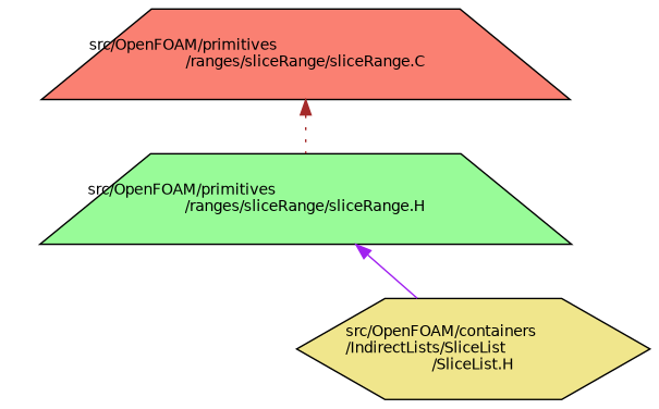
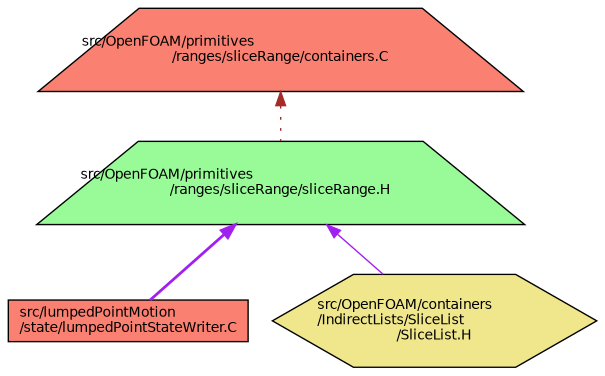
  digraph {
    node [color=black fillcolor=salmon fontname=Helvetica fontsize=10 shape=trapezium style=filled]
    edge [color=purple dir=back fontname=Helvetica fontsize=10 labelfontname=Helvetica labelfontsize=10]
    n1 [fillcolor=palegreen fontcolor=black height=0.2 label="src/OpenFOAM/primitives\l/ranges/sliceRange/sliceRange.H" width=0.4]
+   n2 [height=0.2 label="src/lumpedPointMotion\l/state/lumpedPointStateWriter.C" shape=box width=0.4]
    n3 [fillcolor=khaki height=0.2 label="src/OpenFOAM/containers\l/IndirectLists/SliceList\l/SliceList.H" shape=hexagon width=0.4]
-   n4 [height=0.2 label="src/OpenFOAM/primitives\l/ranges/sliceRange/sliceRange.C" width=0.4]
+   n4 [height=0.2 label="src/OpenFOAM/primitives\l/ranges/sliceRange/containers.C" width=0.4]
+   n1 -> n2 [style=bold]
    n1 -> n3 [style=solid]
    n4 -> n1 [color=brown style=dotted]
  }
